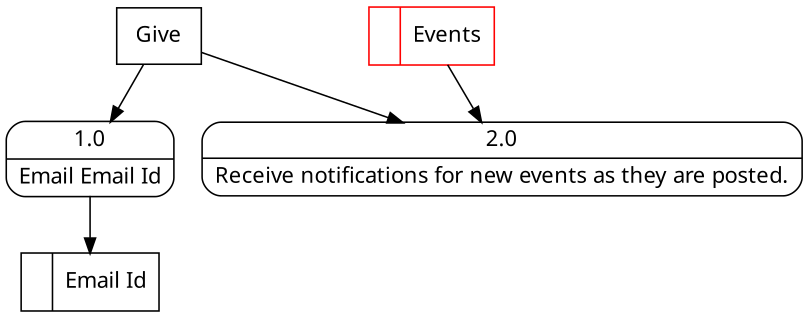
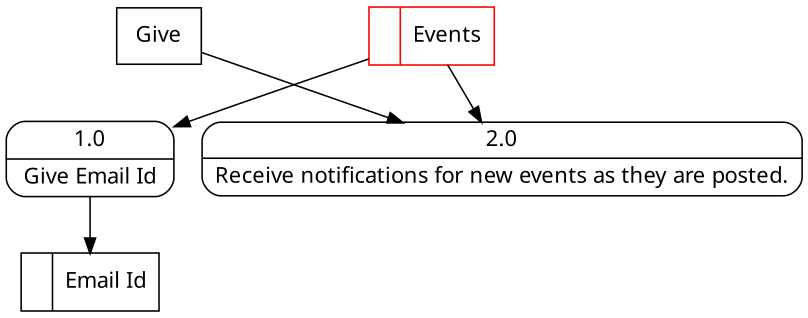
  digraph {
    fontname="Noto Sans"
    node [fontname="Noto Sans" shape=record]
    edge [fontname="Noto Sans"]
    n1 [label="<f0>  |<f1> Email Id "]
    n2 [label=Give shape=box]
-   n3 [label="{<f0> 1.0|<f1> Email Email Id }" shape=Mrecord]
+   n3 [label="{<f0> 1.0|<f1> Give Email Id }" shape=Mrecord]
    n4 [label="{<f0> 2.0|<f1> Receive notifications for new events as they are posted. }" shape=Mrecord]
    n5 [color=red label="<f0>  |<f1> Events "]
-   n2 -> n3
+   n5 -> n3
    n2 -> n4
    n3 -> n1
    n5 -> n4
  }
